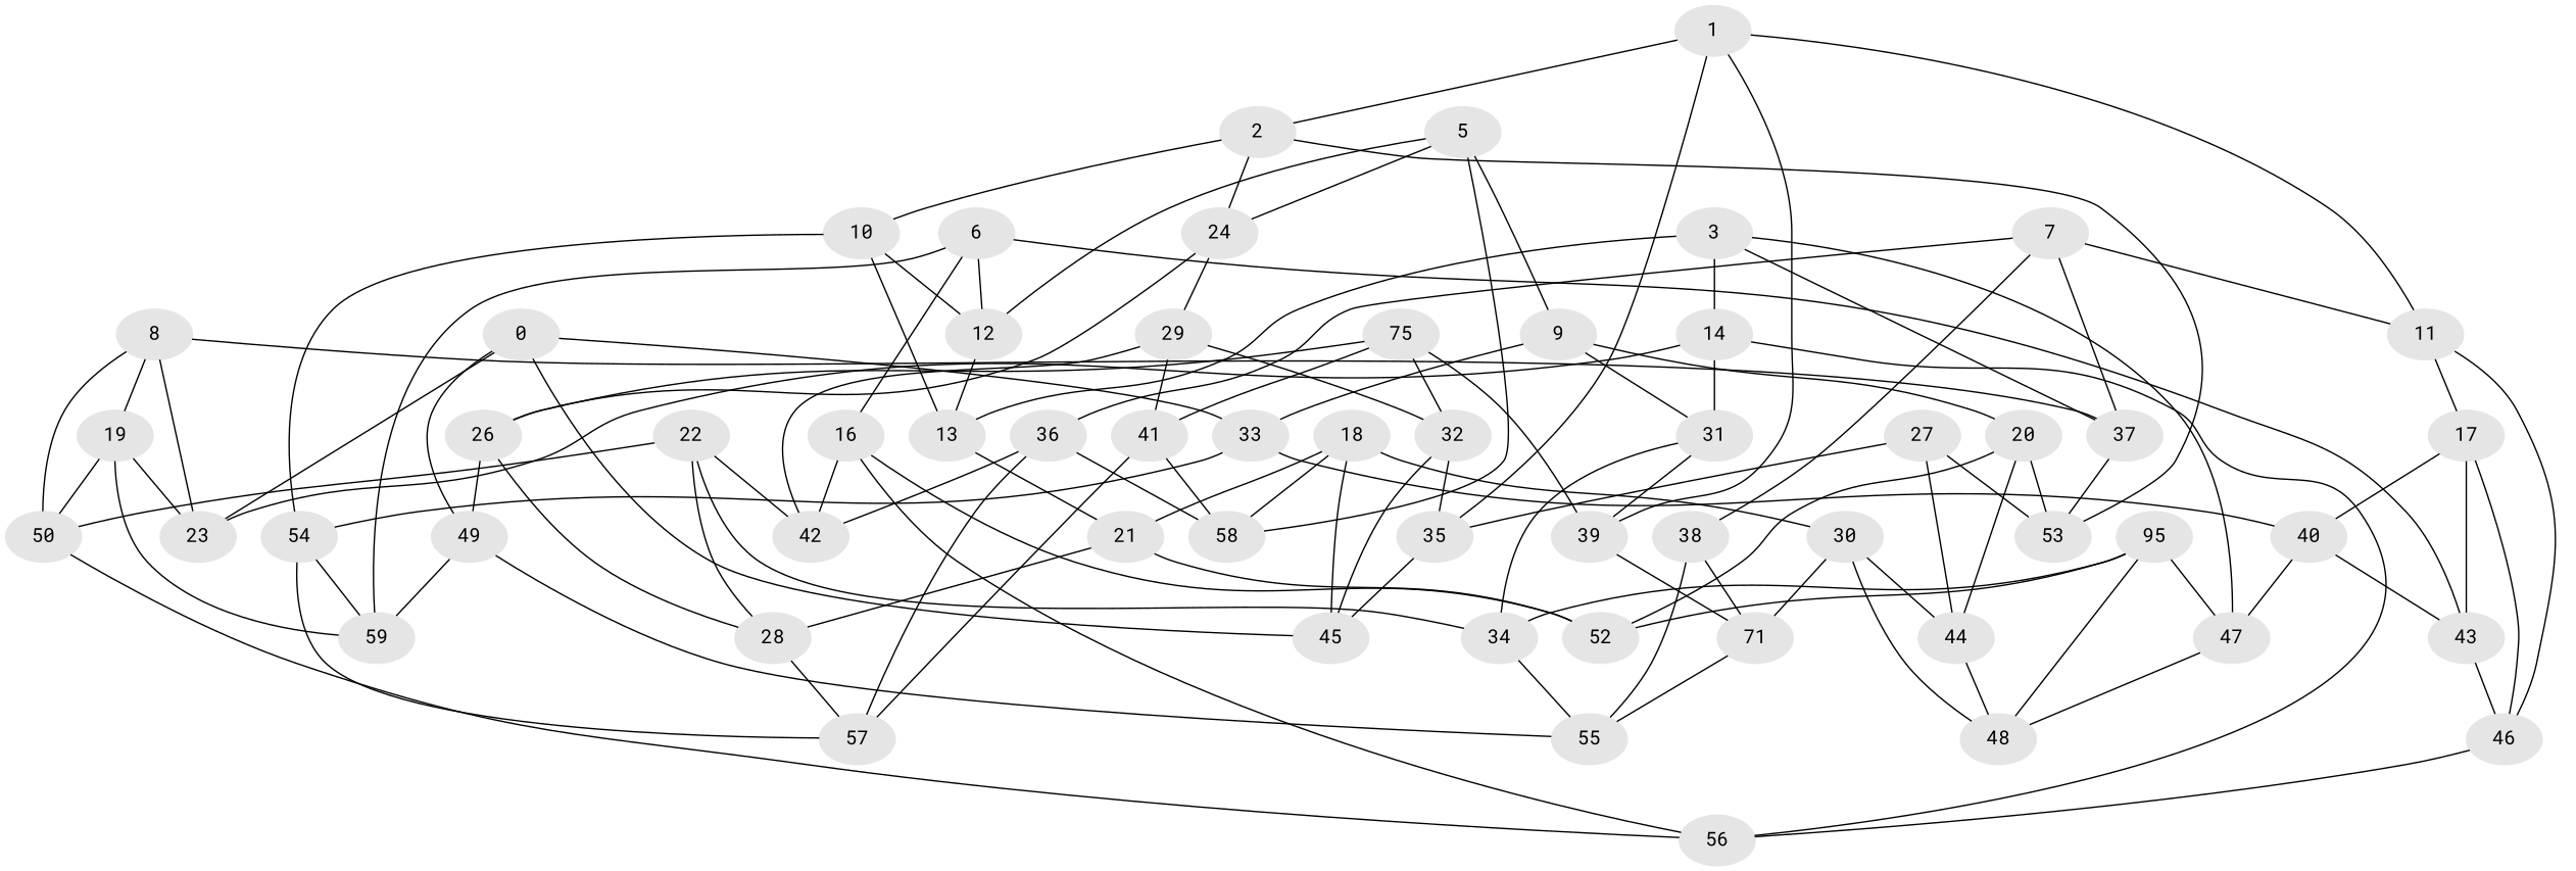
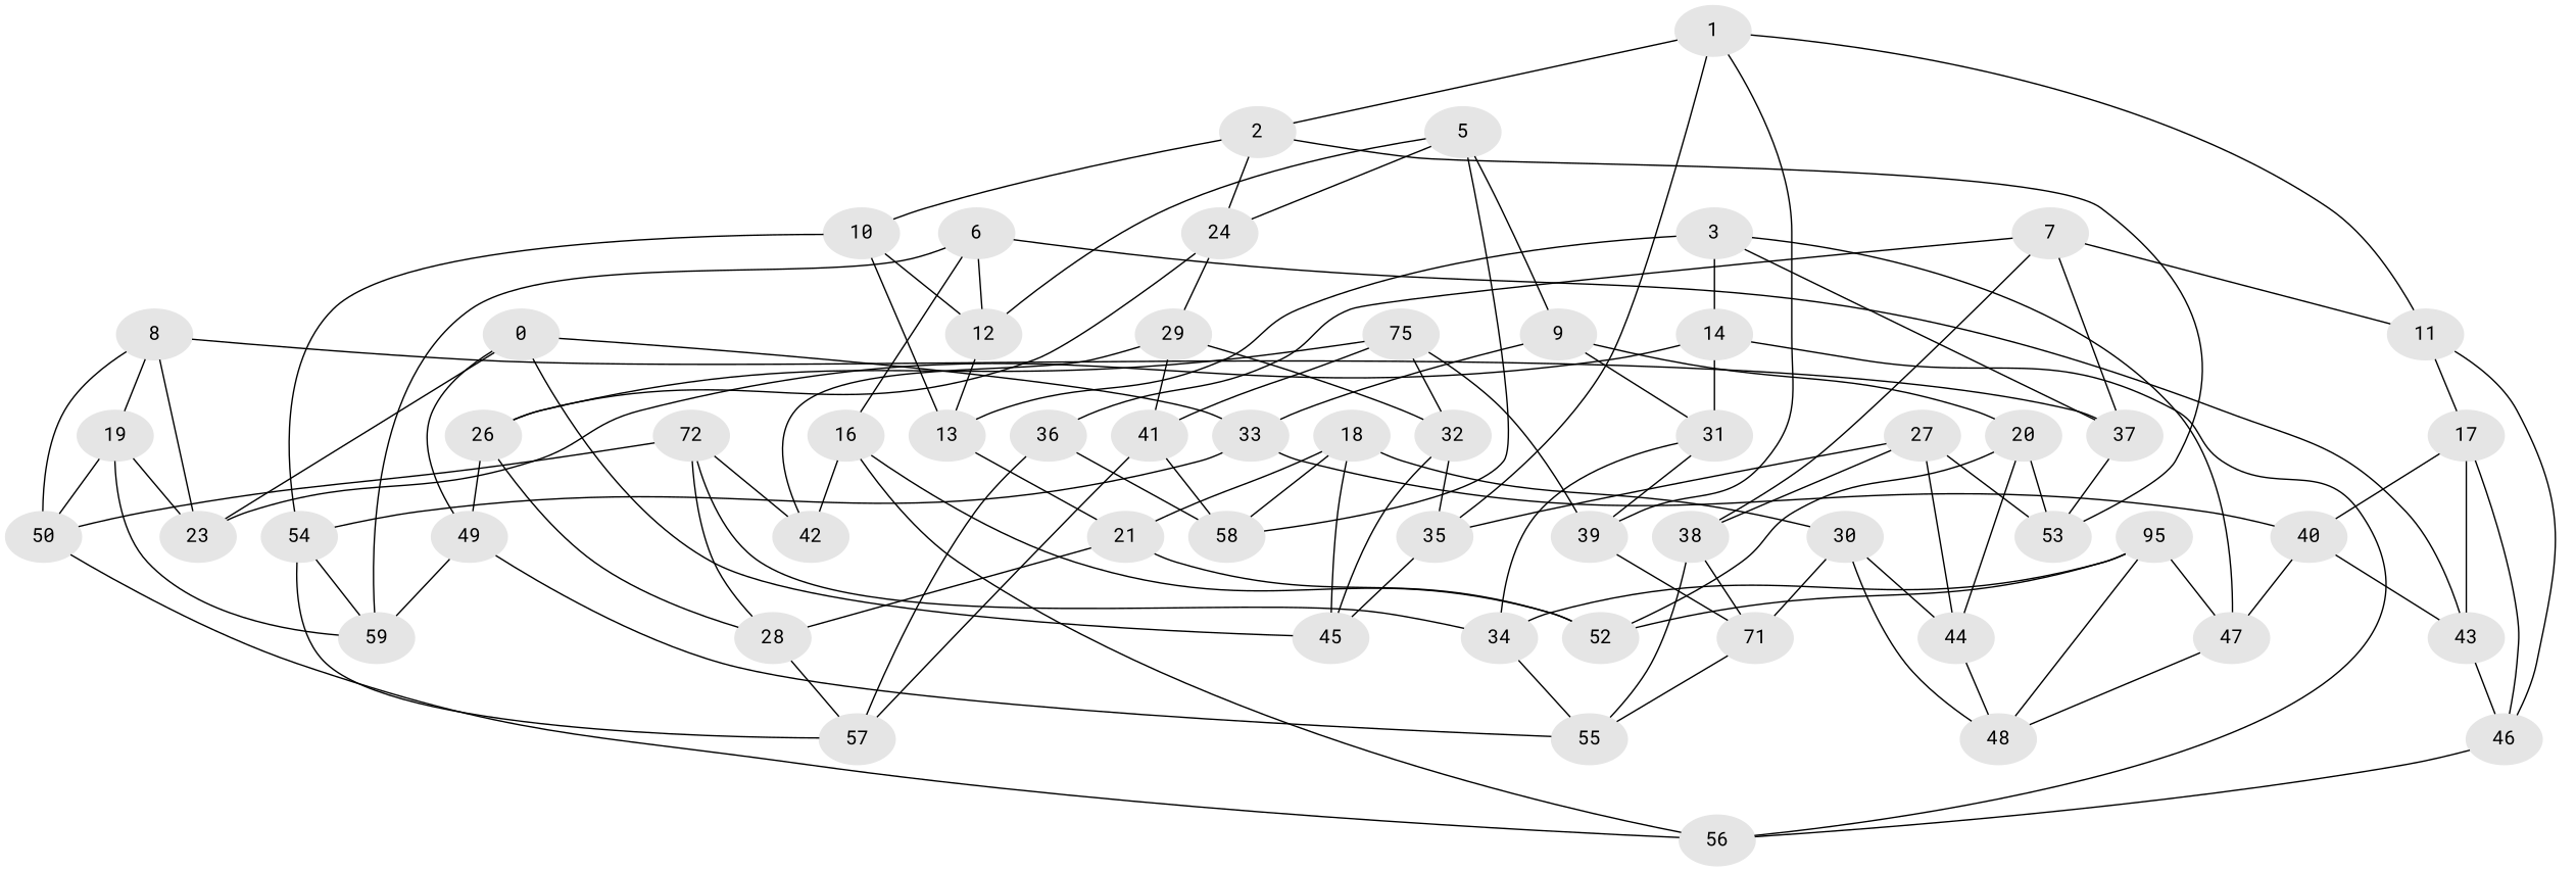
  graph {
    fontname="Roboto Mono"
    node [color=gray90 fontname="Roboto Mono" style=filled]
    edge [fontname="Roboto Mono"]
    1
    2
    11
    35
    39
    10
    24
    53
    17
    46
    45
    n12 [label=71]
    13
    12
    54
    26
    29
    3
    14
    37
    47
    21
    23
    31
    56
    48
    n27 [label=0]
    33
    49
    40
    59
    55
    5
    9
    58
    20
    6
    16
    43
    42
    52
    7
    36
    38
    57
    8
    19
    50
    44
    34
    28
    n52 [label=75]
    32
    41
    18
    30
-   22
+   22 [label=72]
    n58 [label=95]
    27
    1 -- 2
    1 -- 11
    1 -- 35
    1 -- 39
    2 -- 10
    2 -- 24
    2 -- 53
    11 -- 17
    11 -- 46
    35 -- 45
    39 -- n12
    10 -- 13
    10 -- 12
    10 -- 54
    24 -- 26
    24 -- 29
    17 -- 46
    17 -- 40
    17 -- 43
    46 -- 56
    n12 -- 55
    13 -- 21
    12 -- 13
    54 -- 59
    54 -- 57
    26 -- 49
    26 -- 28
    29 -- 42
    29 -- 32
    29 -- 41
    3 -- 13
    3 -- 14
    3 -- 37
    3 -- 47
    14 -- 23
    14 -- 31
    14 -- 56
    37 -- 53
    47 -- 48
    21 -- 52
    21 -- 28
    31 -- 39
    31 -- 34
    n27 -- 45
    n27 -- 23
    n27 -- 33
    n27 -- 49
    33 -- 54
    33 -- 40
    49 -- 59
    49 -- 55
    40 -- 47
    40 -- 43
    5 -- 24
    5 -- 12
    5 -- 9
    5 -- 58
    9 -- 31
    9 -- 33
    9 -- 20
    20 -- 53
    20 -- 52
    20 -- 44
    6 -- 12
    6 -- 59
    6 -- 16
    6 -- 43
    16 -- 56
    16 -- 42
    16 -- 52
    43 -- 46
    7 -- 11
    7 -- 37
    7 -- 36
    7 -- 38
    36 -- 58
-   36 -- 42
    36 -- 57
    38 -- n12
    38 -- 55
    8 -- 37
    8 -- 23
    8 -- 19
    8 -- 50
    19 -- 23
    19 -- 59
    19 -- 50
    50 -- 56
    44 -- 48
    34 -- 55
    28 -- 57
    n52 -- 39
    n52 -- 26
    n52 -- 32
    n52 -- 41
    32 -- 35
    32 -- 45
    41 -- 58
    41 -- 57
    18 -- 45
    18 -- 21
    18 -- 58
    18 -- 30
    30 -- n12
    30 -- 48
    30 -- 44
    22 -- 42
    22 -- 50
    22 -- 34
    22 -- 28
    n58 -- 47
    n58 -- 48
    n58 -- 52
    n58 -- 34
    27 -- 35
    27 -- 53
+   27 -- 38
    27 -- 44
  }
